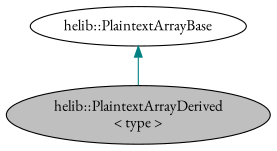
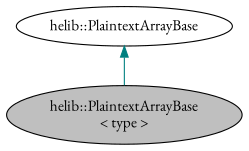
  digraph {
    fontname="EB Garamond"
    node [color=black style=filled fontname="EB Garamond"]
-   n1 [fillcolor=grey75 fontcolor=black label="helib::PlaintextArrayDerived\l\< type \>"]
+   n1 [fillcolor=grey75 fontcolor=black label="helib::PlaintextArrayBase\l\< type \>"]
    n2 [fillcolor=white label="helib::PlaintextArrayBase"]
    n2 -> n1 [color=teal dir=back style=solid fontname="EB Garamond"]
  }
